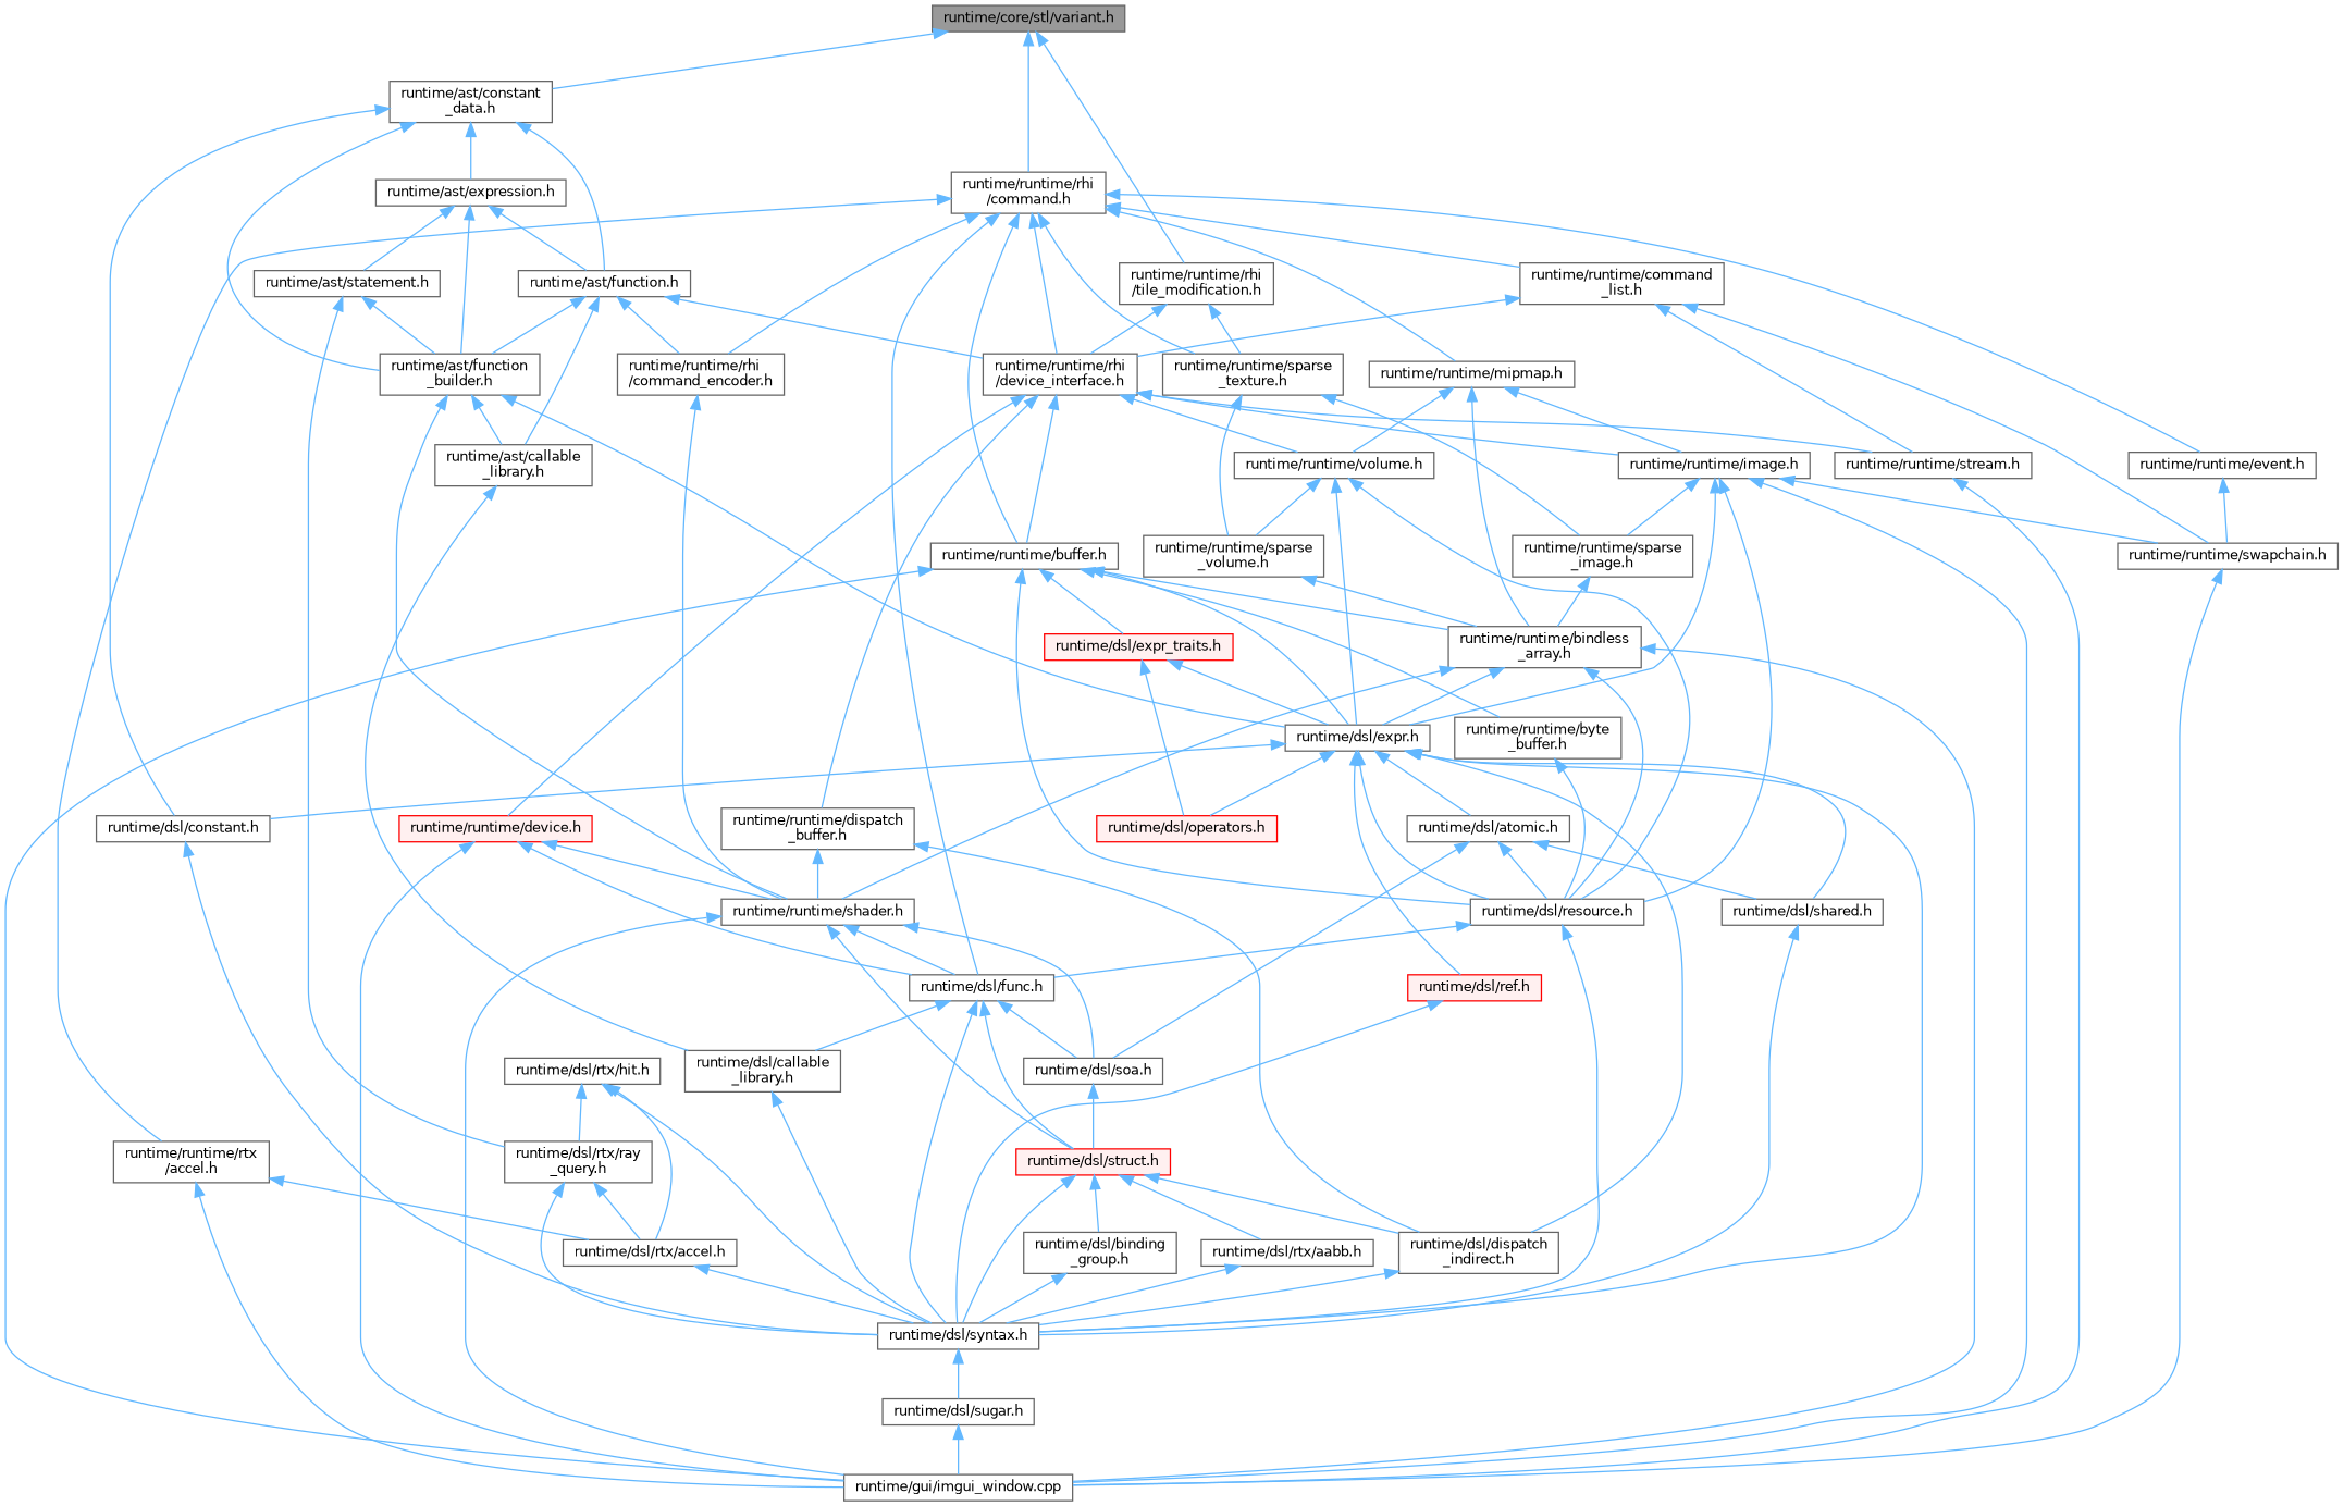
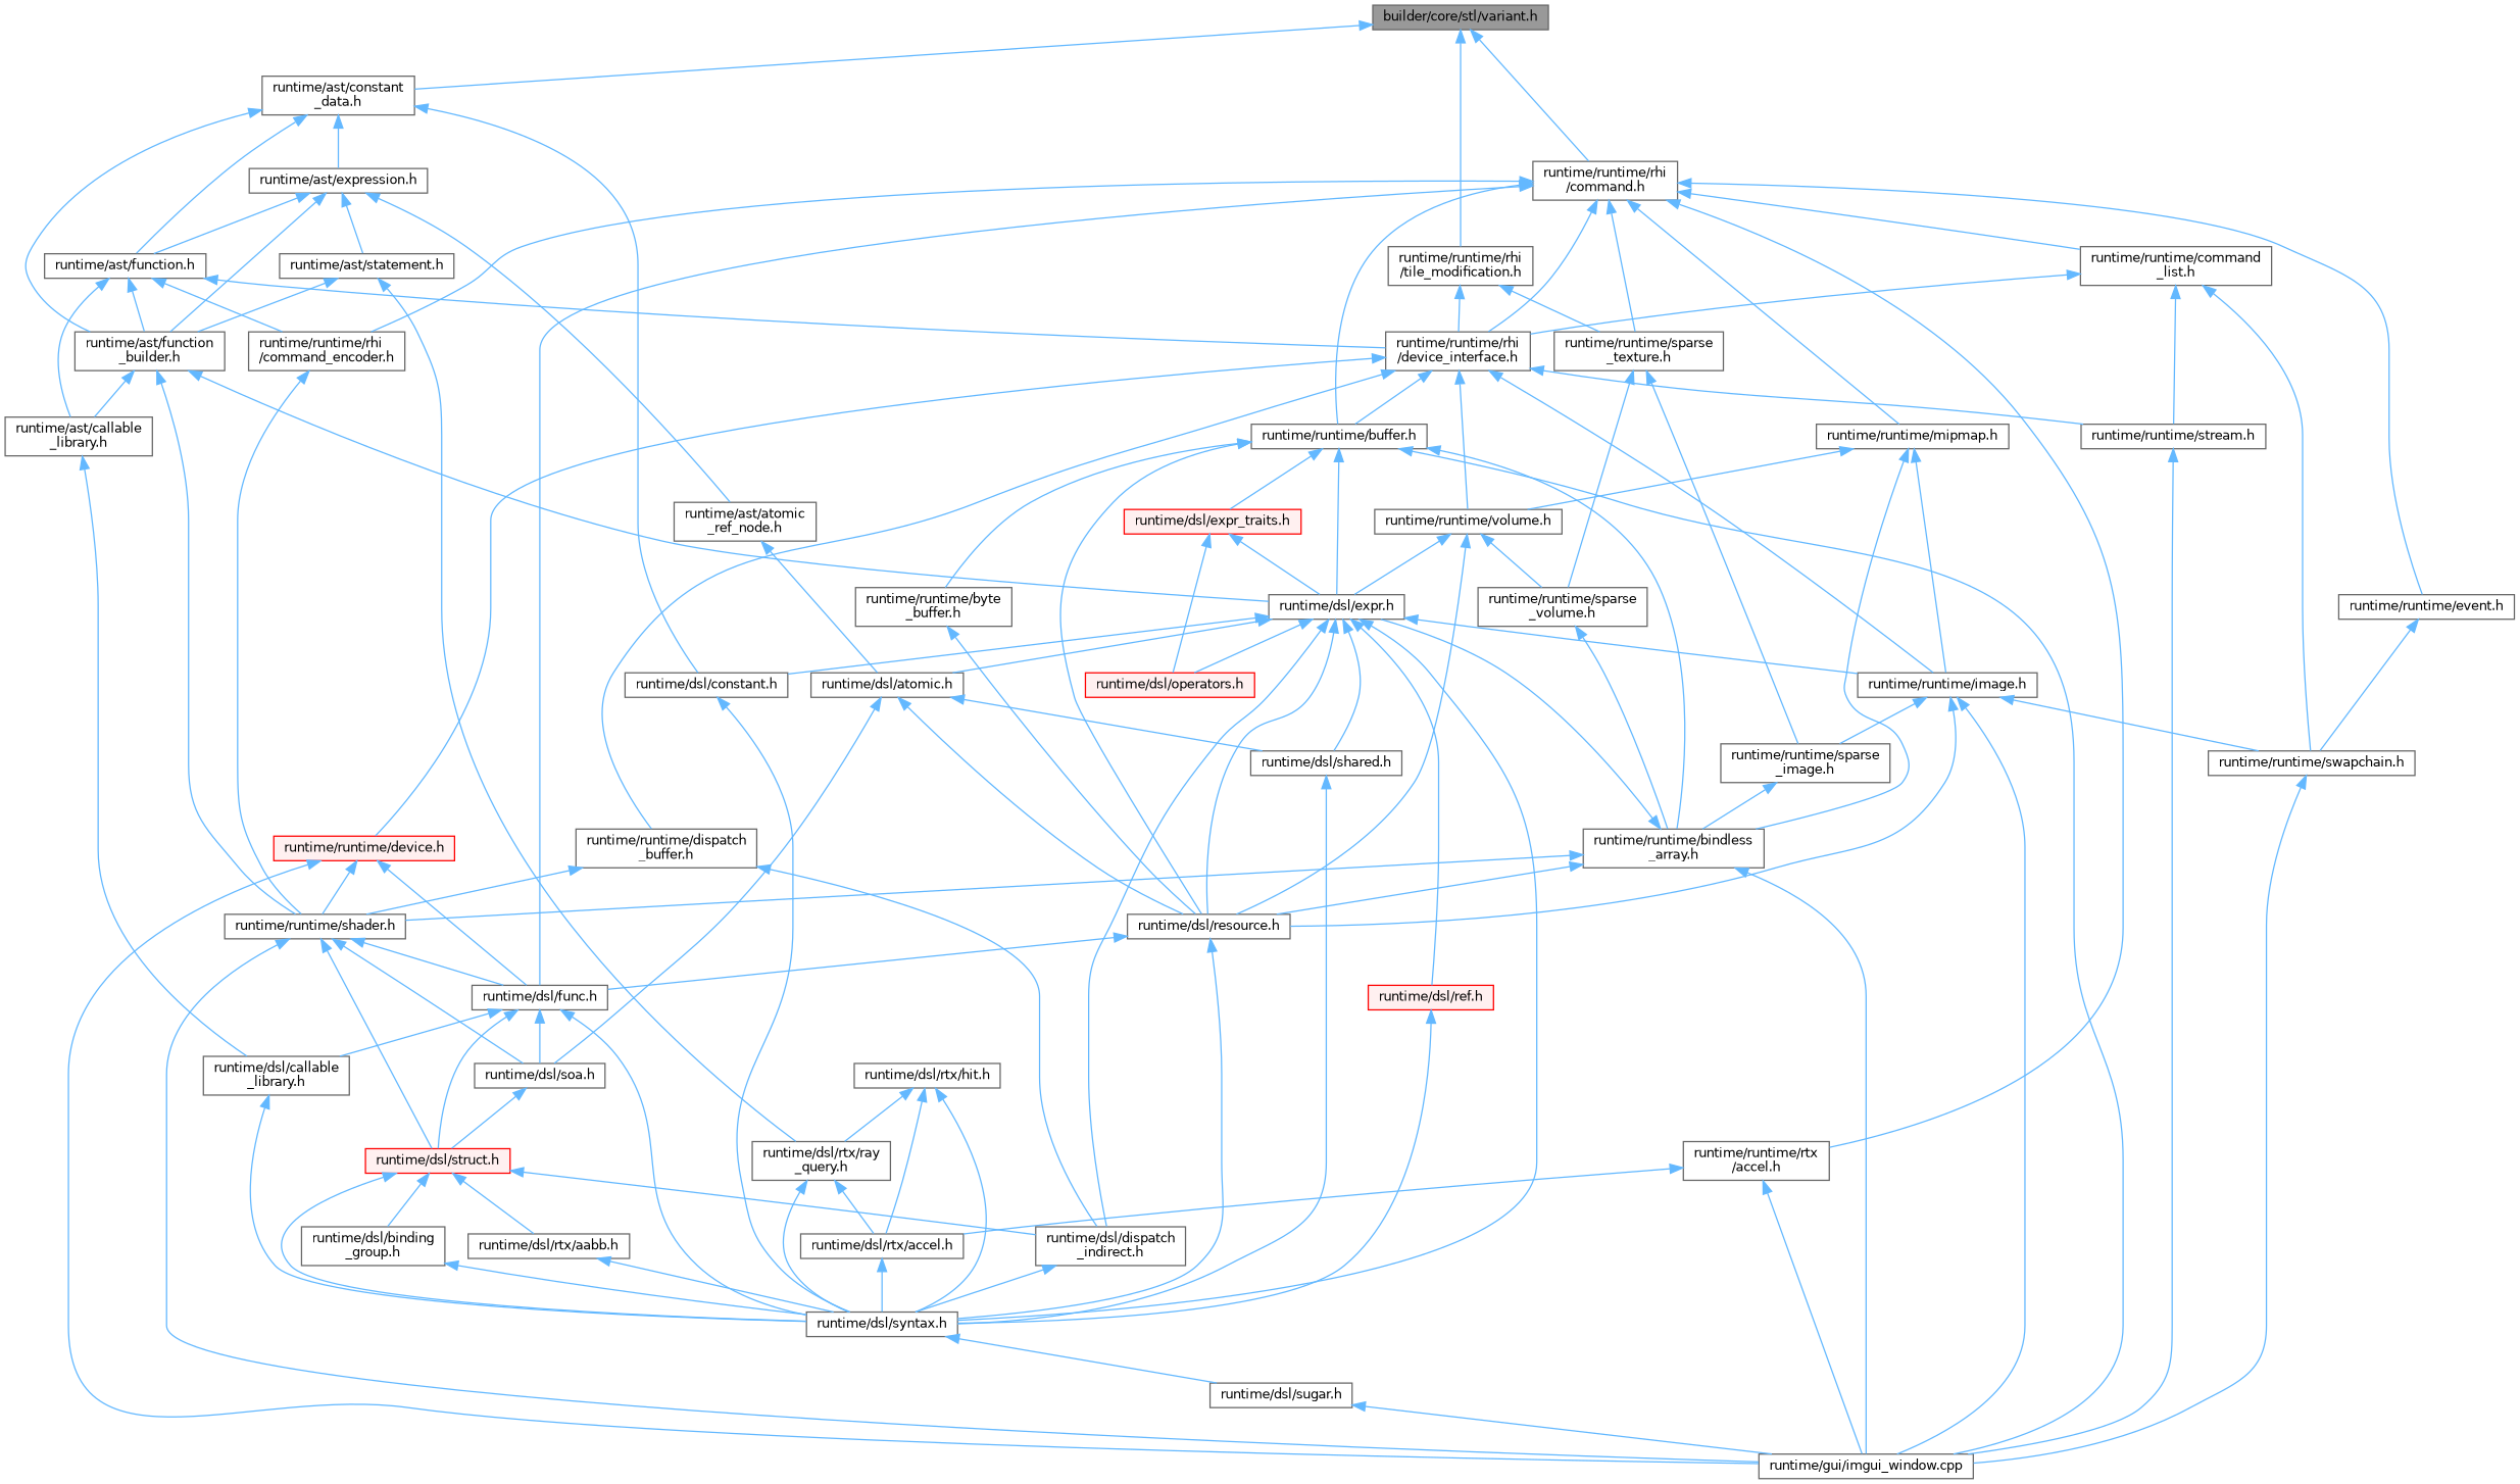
  digraph {
    node [color=grey40 fillcolor=white fontname=Helvetica fontsize=10 shape=box style=filled]
    edge [color=steelblue1 dir=back fontname=Helvetica fontsize=10 labelfontname=Helvetica labelfontsize=10 style=solid]
-   n1 [color=gray40 fillcolor=grey60 fontcolor=black height=0.2 label="runtime/core/stl/variant.h" width=0.4]
+   n1 [color=gray40 fillcolor=grey60 fontcolor=black height=0.2 label="builder/core/stl/variant.h" width=0.4]
    n2 [height=0.2 label="runtime/ast/constant\l_data.h" width=0.4]
    n3 [height=0.2 label="runtime/runtime/rhi\l/command.h" width=0.4]
    n4 [height=0.2 label="runtime/runtime/rhi\l/tile_modification.h" width=0.4]
    n5 [height=0.2 label="runtime/ast/expression.h" width=0.4]
    n6 [height=0.2 label="runtime/ast/function.h" width=0.4]
    n7 [height=0.2 label="runtime/ast/function\l_builder.h" width=0.4]
    n8 [height=0.2 label="runtime/dsl/constant.h" width=0.4]
    n9 [height=0.2 label="runtime/dsl/func.h" width=0.4]
    n10 [height=0.2 label="runtime/runtime/rhi\l/command_encoder.h" width=0.4]
    n11 [height=0.2 label="runtime/runtime/rhi\l/device_interface.h" width=0.4]
    n12 [height=0.2 label="runtime/runtime/buffer.h" width=0.4]
    n13 [height=0.2 label="runtime/runtime/command\l_list.h" width=0.4]
    n14 [height=0.2 label="runtime/runtime/event.h" width=0.4]
    n15 [height=0.2 label="runtime/runtime/mipmap.h" width=0.4]
    n16 [height=0.2 label="runtime/runtime/rtx\l/accel.h" width=0.4]
    n17 [height=0.2 label="runtime/runtime/sparse\l_texture.h" width=0.4]
+   n18 [height=0.2 label="runtime/ast/atomic\l_ref_node.h" width=0.4]
    n19 [height=0.2 label="runtime/ast/statement.h" width=0.4]
    n20 [height=0.2 label="runtime/ast/callable\l_library.h" width=0.4]
    n21 [height=0.2 label="runtime/dsl/expr.h" width=0.4]
    n22 [height=0.2 label="runtime/runtime/shader.h" width=0.4]
    n23 [height=0.2 label="runtime/dsl/syntax.h" width=0.4]
    n24 [height=0.2 label="runtime/dsl/atomic.h" width=0.4]
    n25 [height=0.2 label="runtime/dsl/rtx/ray\l_query.h" width=0.4]
    n26 [height=0.2 label="runtime/dsl/resource.h" width=0.4]
    n27 [height=0.2 label="runtime/dsl/soa.h" width=0.4]
    n28 [height=0.2 label="runtime/dsl/shared.h" width=0.4]
    n29 [color=red fillcolor="#FFF0F0" height=0.2 label="runtime/dsl/struct.h" width=0.4]
    n30 [height=0.2 label="runtime/dsl/callable\l_library.h" width=0.4]
    n31 [height=0.2 label="runtime/dsl/sugar.h" width=0.4]
    n32 [height=0.2 label="runtime/dsl/binding\l_group.h" width=0.4]
    n33 [height=0.2 label="runtime/dsl/dispatch\l_indirect.h" width=0.4]
    n34 [height=0.2 label="runtime/dsl/rtx/aabb.h" width=0.4]
    n35 [height=0.2 label="runtime/gui/imgui_window.cpp" width=0.4]
    n36 [height=0.2 label="runtime/dsl/rtx/hit.h" width=0.4]
    n37 [height=0.2 label="runtime/dsl/rtx/accel.h" width=0.4]
    n38 [color=red fillcolor="#FFF0F0" height=0.2 label="runtime/runtime/device.h" width=0.4]
    n39 [height=0.2 label="runtime/runtime/dispatch\l_buffer.h" width=0.4]
    n40 [height=0.2 label="runtime/runtime/image.h" width=0.4]
    n41 [height=0.2 label="runtime/runtime/stream.h" width=0.4]
    n42 [height=0.2 label="runtime/runtime/volume.h" width=0.4]
    n43 [color=red fillcolor="#FFF0F0" height=0.2 label="runtime/dsl/operators.h" width=0.4]
    n44 [color=red fillcolor="#FFF0F0" height=0.2 label="runtime/dsl/ref.h" width=0.4]
    n45 [color=red fillcolor="#FFF0F0" height=0.2 label="runtime/dsl/expr_traits.h" width=0.4]
    n46 [height=0.2 label="runtime/runtime/bindless\l_array.h" width=0.4]
    n47 [height=0.2 label="runtime/runtime/byte\l_buffer.h" width=0.4]
    n48 [height=0.2 label="runtime/runtime/sparse\l_image.h" width=0.4]
    n49 [height=0.2 label="runtime/runtime/swapchain.h" width=0.4]
    n50 [height=0.2 label="runtime/runtime/sparse\l_volume.h" width=0.4]
    n1 -> n2
    n1 -> n3
    n1 -> n4
    n2 -> n5
    n2 -> n6
    n2 -> n7
    n2 -> n8
    n3 -> n9
    n3 -> n10
    n3 -> n11
    n3 -> n12
    n3 -> n13
    n3 -> n14
    n3 -> n15
    n3 -> n16
    n3 -> n17
    n4 -> n11
    n4 -> n17
    n5 -> n6
    n5 -> n7
+   n5 -> n18
    n5 -> n19
    n6 -> n7
    n6 -> n10
    n6 -> n11
    n6 -> n20
    n7 -> n20
    n7 -> n21
    n7 -> n22
    n8 -> n23
    n9 -> n23
    n9 -> n27
    n9 -> n29
    n9 -> n30
    n10 -> n22
    n11 -> n12
    n11 -> n38
    n11 -> n39
    n11 -> n40
    n11 -> n41
    n11 -> n42
    n12 -> n21
    n12 -> n26
    n12 -> n35
    n12 -> n45
    n12 -> n46
    n12 -> n47
    n13 -> n11
    n13 -> n41
    n13 -> n49
    n14 -> n49
    n15 -> n40
    n15 -> n42
    n15 -> n46
    n16 -> n35
    n16 -> n37
    n17 -> n48
    n17 -> n50
+   n18 -> n24
    n19 -> n7
    n19 -> n25
    n20 -> n30
    n21 -> n8
    n21 -> n23
    n21 -> n24
    n21 -> n26
    n21 -> n28
    n21 -> n33
    n21 -> n43
    n21 -> n44
    n22 -> n9
    n22 -> n27
    n22 -> n29
    n22 -> n35
    n23 -> n31
    n24 -> n26
    n24 -> n27
    n24 -> n28
    n25 -> n23
    n25 -> n37
    n26 -> n9
    n26 -> n23
    n27 -> n29
    n28 -> n23
    n29 -> n23
    n29 -> n32
    n29 -> n33
    n29 -> n34
    n30 -> n23
    n31 -> n35
    n32 -> n23
    n33 -> n23
    n34 -> n23
    n36 -> n23
    n36 -> n25
    n36 -> n37
    n37 -> n23
    n38 -> n9
    n38 -> n22
    n38 -> n35
    n39 -> n22
    n39 -> n33
-   n40 -> n21
+   n21 -> n40
    n40 -> n26
    n40 -> n35
    n40 -> n48
    n40 -> n49
    n41 -> n35
    n42 -> n21
    n42 -> n26
    n42 -> n50
    n44 -> n23
    n45 -> n21
    n45 -> n43
    n46 -> n21
    n46 -> n22
    n46 -> n26
    n46 -> n35
    n47 -> n26
    n48 -> n46
    n49 -> n35
    n50 -> n46
  }
